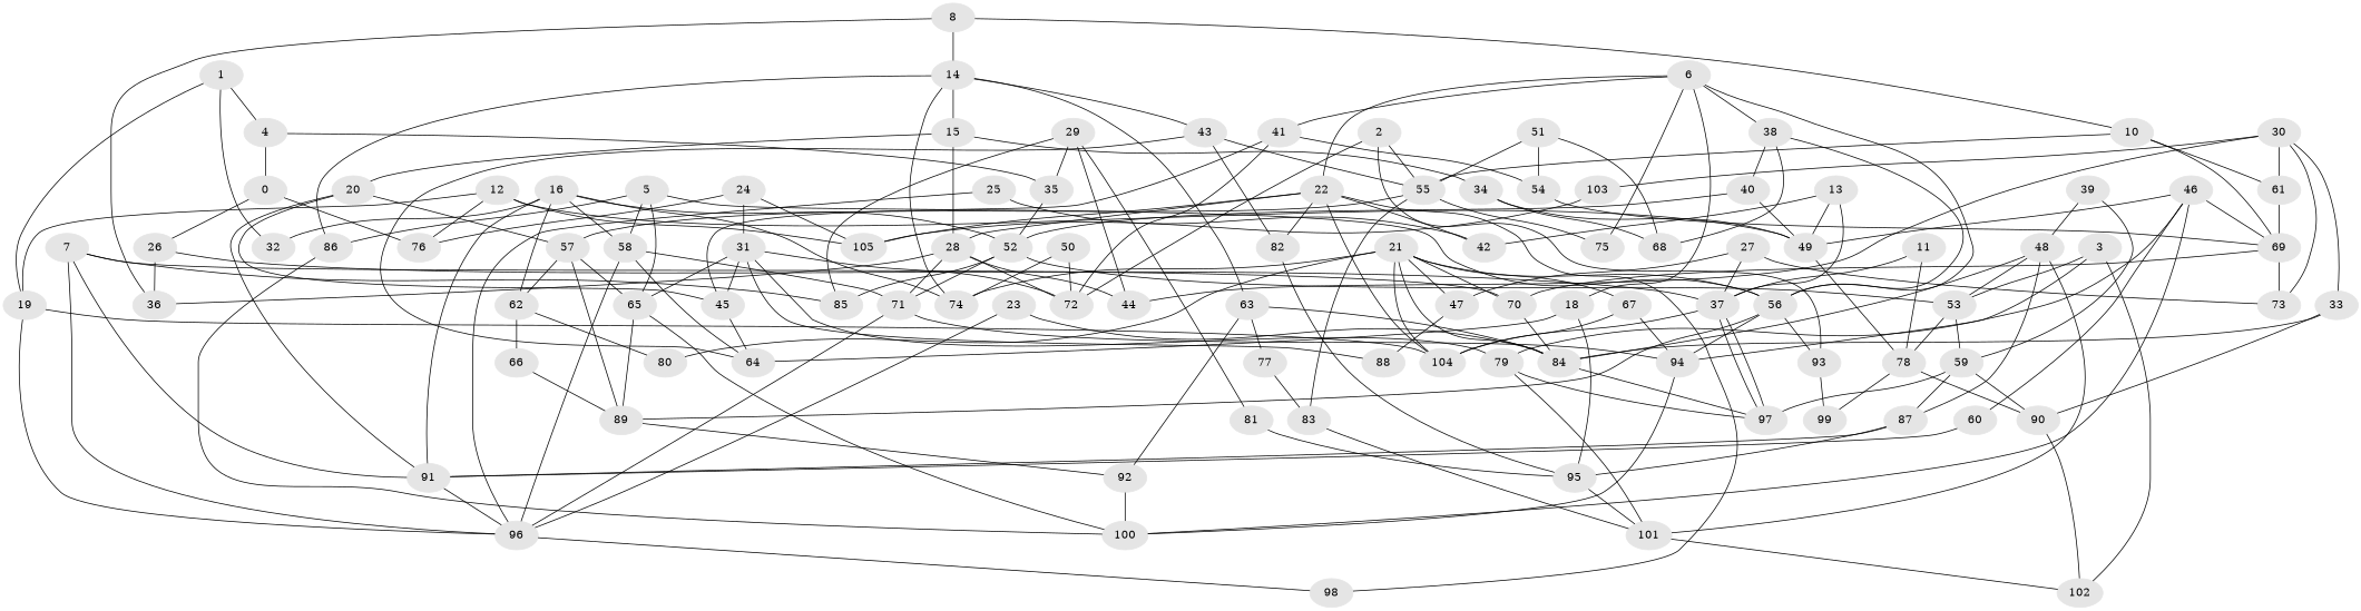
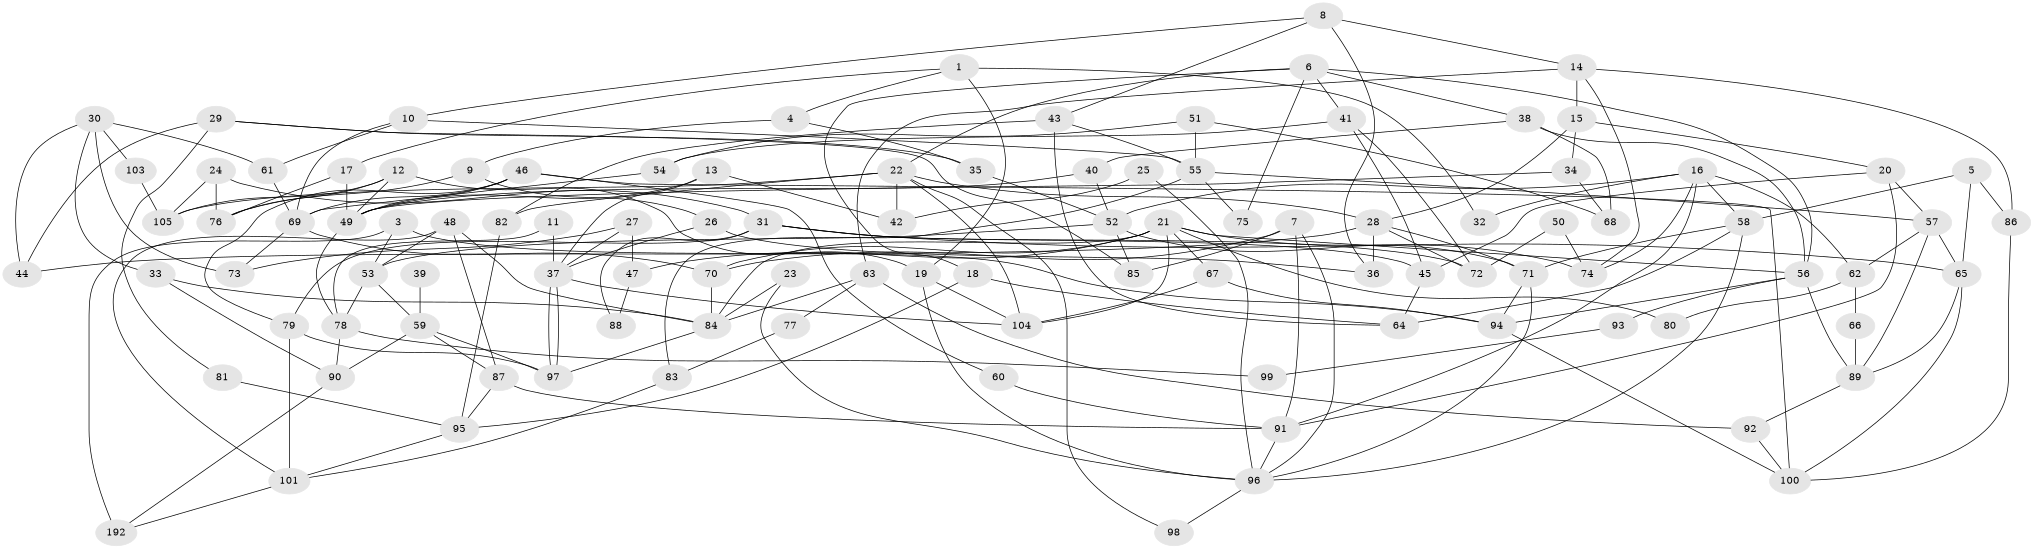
  graph {
    node [color=gray90 style=filled]
    1
    4
+   17
    19
    32
-   9 [label=0]
+   9
    35
    76
    49
    96
    104
-   2
    55
    72
    93
    75
    57
    83
    99
    3
    53
    94
-   102
+   102 [label=192]
    78
    59
    100
    26
    52
    5
    56
    58
    65
    86
    89
    64
    71
    6
    18
    22
    38
    41
    95
    105
    42
    28
    82
    98
    68
    40
    45
    54
    7
    70
    85
    91
    84
    8
    10
    14
    36
    43
    61
    69
    15
    63
    74
    37
    73
    11
    97
    90
    12
    13
    20
    34
    77
    92
    25
    44
    16
    62
    80
    66
    101
    21
    47
    67
    88
    23
    24
    31
    79
    27
    29
    81
    30
    33
    103
    39
    48
    87
    46
    60
    50
    51
    1 -- 4
+   1 -- 17
    1 -- 19
    1 -- 32
    4 -- 9
    4 -- 35
+   17 -- 76
+   17 -- 49
    19 -- 96
    19 -- 104
    9 -- 76
    9 -- 26
    35 -- 52
    49 -- 78
    96 -- 98
-   2 -- 55
-   2 -- 72
-   2 -- 93
    55 -- 75
    55 -- 57
    55 -- 83
    93 -- 99
    57 -- 65
    57 -- 89
    57 -- 62
    83 -- 101
    3 -- 53
    3 -- 94
    3 -- 102
    53 -- 78
    53 -- 59
    94 -- 100
    78 -- 99
    78 -- 90
    59 -- 97
    59 -- 90
    59 -- 87
    26 -- 36
    26 -- 37
    52 -- 53
    52 -- 71
    52 -- 85
-   5 -- 56
    5 -- 58
    5 -- 65
    5 -- 86
    56 -- 93
    56 -- 94
    56 -- 89
    58 -- 96
    58 -- 64
    58 -- 71
    65 -- 100
    65 -- 89
    86 -- 100
    89 -- 92
    71 -- 96
    71 -- 94
    6 -- 75
    6 -- 56
    6 -- 18
    6 -- 22
    6 -- 38
    6 -- 41
    18 -- 64
    18 -- 95
    22 -- 104
    22 -- 105
    22 -- 42
    22 -- 28
    22 -- 82
    22 -- 98
    38 -- 56
    38 -- 68
    38 -- 40
    41 -- 72
    41 -- 45
    41 -- 54
    95 -- 101
    28 -- 72
    28 -- 71
    28 -- 36
    28 -- 44
    82 -- 95
    40 -- 49
    40 -- 52
    45 -- 64
    54 -- 69
    7 -- 96
    7 -- 70
    7 -- 85
    7 -- 91
    70 -- 84
    91 -- 96
    84 -- 97
    8 -- 10
    8 -- 14
    8 -- 36
-   14 -- 43
+   8 -- 43
    10 -- 55
    10 -- 61
    10 -- 69
    14 -- 86
    14 -- 15
    14 -- 63
    14 -- 74
    43 -- 55
    43 -- 64
    43 -- 82
    61 -- 69
    69 -- 70
    69 -- 73
    15 -- 28
    15 -- 20
    15 -- 34
    63 -- 84
    63 -- 77
    63 -- 92
    37 -- 104
    37 -- 97
    37 -- 97
    11 -- 78
    11 -- 37
    90 -- 102
    12 -- 19
    12 -- 76
    12 -- 49
    12 -- 105
    13 -- 49
    13 -- 42
    13 -- 37
    20 -- 57
    20 -- 45
    20 -- 91
    34 -- 49
    34 -- 68
    77 -- 83
    92 -- 100
    25 -- 96
    25 -- 42
    16 -- 32
    16 -- 52
    16 -- 58
    16 -- 91
    16 -- 74
    16 -- 62
    62 -- 80
    62 -- 66
    66 -- 89
    101 -- 102
    21 -- 104
    21 -- 56
    21 -- 70
    21 -- 84
    21 -- 74
    21 -- 80
    21 -- 47
    21 -- 67
    47 -- 88
    67 -- 104
    67 -- 94
    23 -- 96
    23 -- 84
    24 -- 76
    24 -- 105
    24 -- 31
    31 -- 72
    31 -- 65
    31 -- 45
    31 -- 88
    31 -- 79
    79 -- 97
    79 -- 101
    27 -- 37
    27 -- 73
    27 -- 47
    29 -- 35
    29 -- 85
    29 -- 44
    29 -- 81
    81 -- 95
    30 -- 61
    30 -- 73
    30 -- 44
    30 -- 33
    30 -- 103
    33 -- 84
    33 -- 90
    103 -- 105
    39 -- 59
-   39 -- 48
    48 -- 53
    48 -- 84
    48 -- 101
    48 -- 87
    87 -- 95
    87 -- 91
    46 -- 49
    46 -- 100
    46 -- 69
    46 -- 79
    46 -- 60
    60 -- 91
    50 -- 72
    50 -- 74
    51 -- 55
    51 -- 68
    51 -- 54
  }
